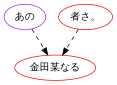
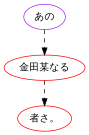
  digraph {
    fontname="IBM Plex Sans"
    node [color=red fontname="IBM Plex Sans"]
    edge [fontname="IBM Plex Sans" style=dashed]
    n1 [color=purple label="あの"]
    n2 [label="金田某なる"]
    n3 [label="者さ。"]
    n1 -> n2
-   n3 -> n2
+   n2 -> n3
  }
